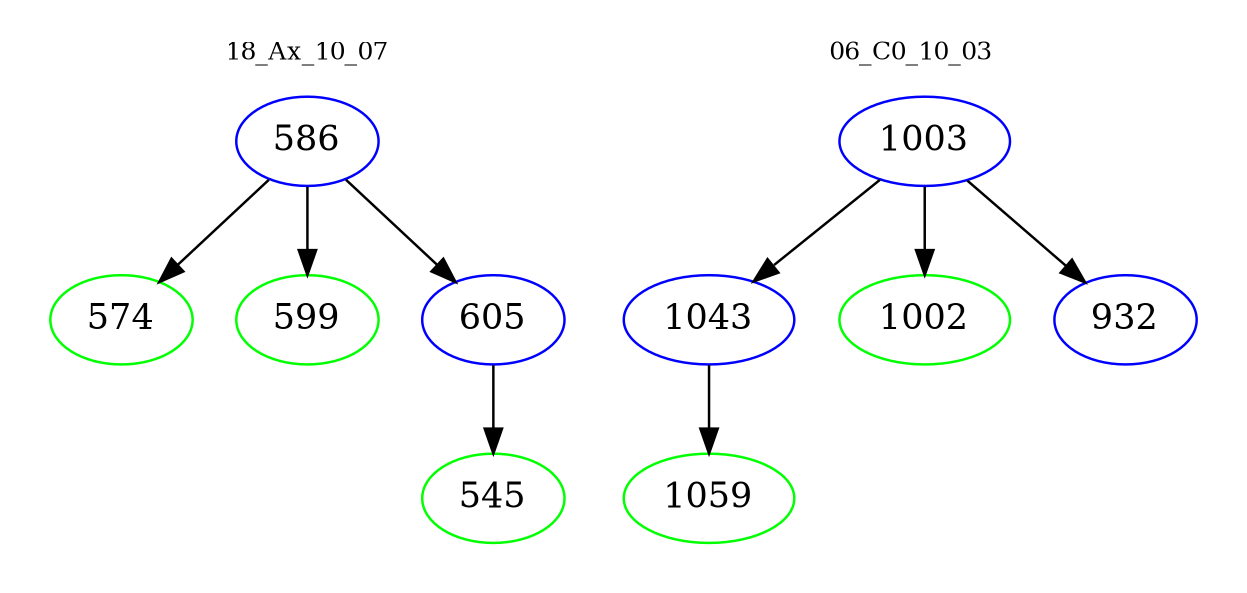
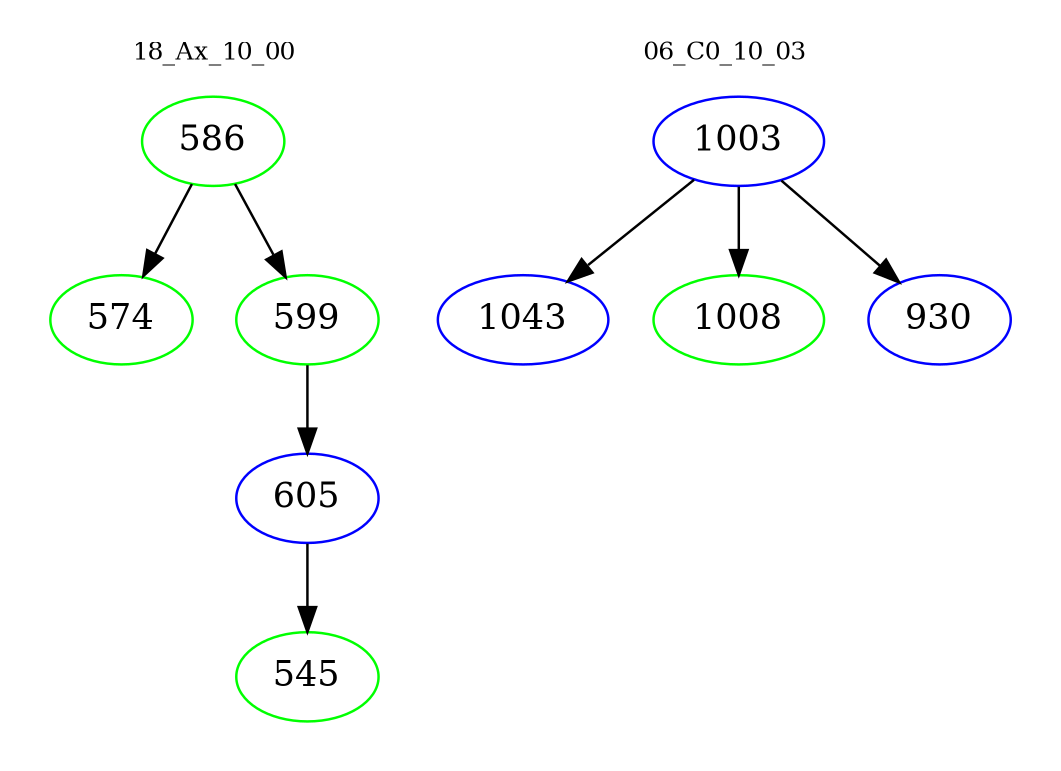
  digraph {
    node [color=blue]
    edge [color=black]
-   n1 [label=586]
+   n1 [color=green label=586]
    n2 [color=green label=574]
    n3 [color=green label=599]
    n4 [label=605]
    n5 [color=green label=545]
    n6 [label=1003]
    n7 [label=1043]
-   n8 [color=green label=1002]
-   n9 [label=932]
-   n10 [color=green label=1059]
+   n8 [color=green label=1008]
+   n9 [label=930]
    subgraph cluster_1 {
      color=white
      fontsize=10
-     label="18_Ax_10_07"
+     label="18_Ax_10_00"
      n1
      n2
      n3
      n4
      n5
    }
    subgraph cluster_2 {
      color=white
      fontsize=10
      label="06_C0_10_03"
      n6
      n7
      n8
      n9
-     n10
    }
    n1 -> n2
    n1 -> n3
-   n1 -> n4
+   n3 -> n4
    n4 -> n5
    n6 -> n7
    n6 -> n8
    n6 -> n9
-   n7 -> n10
  }
